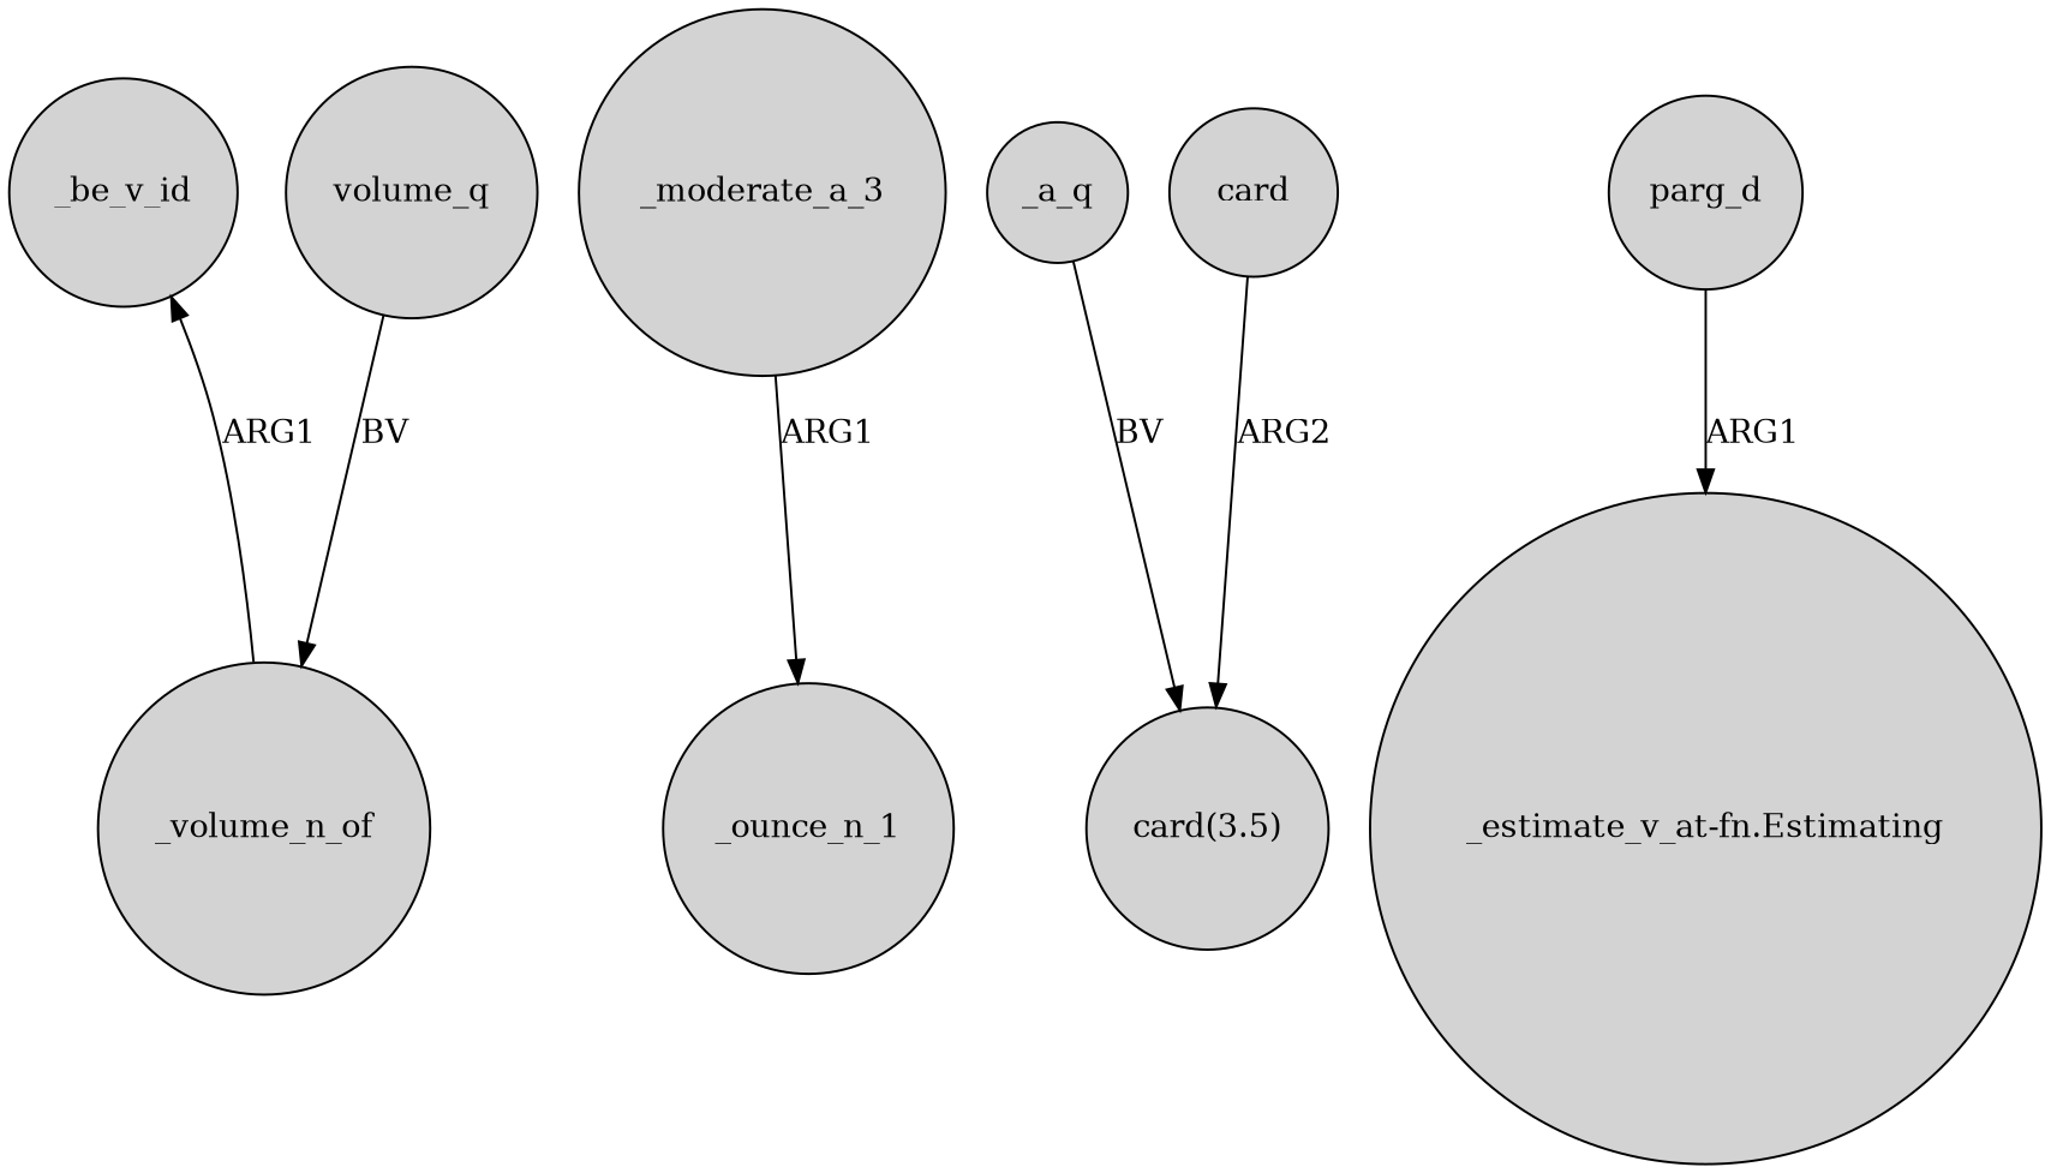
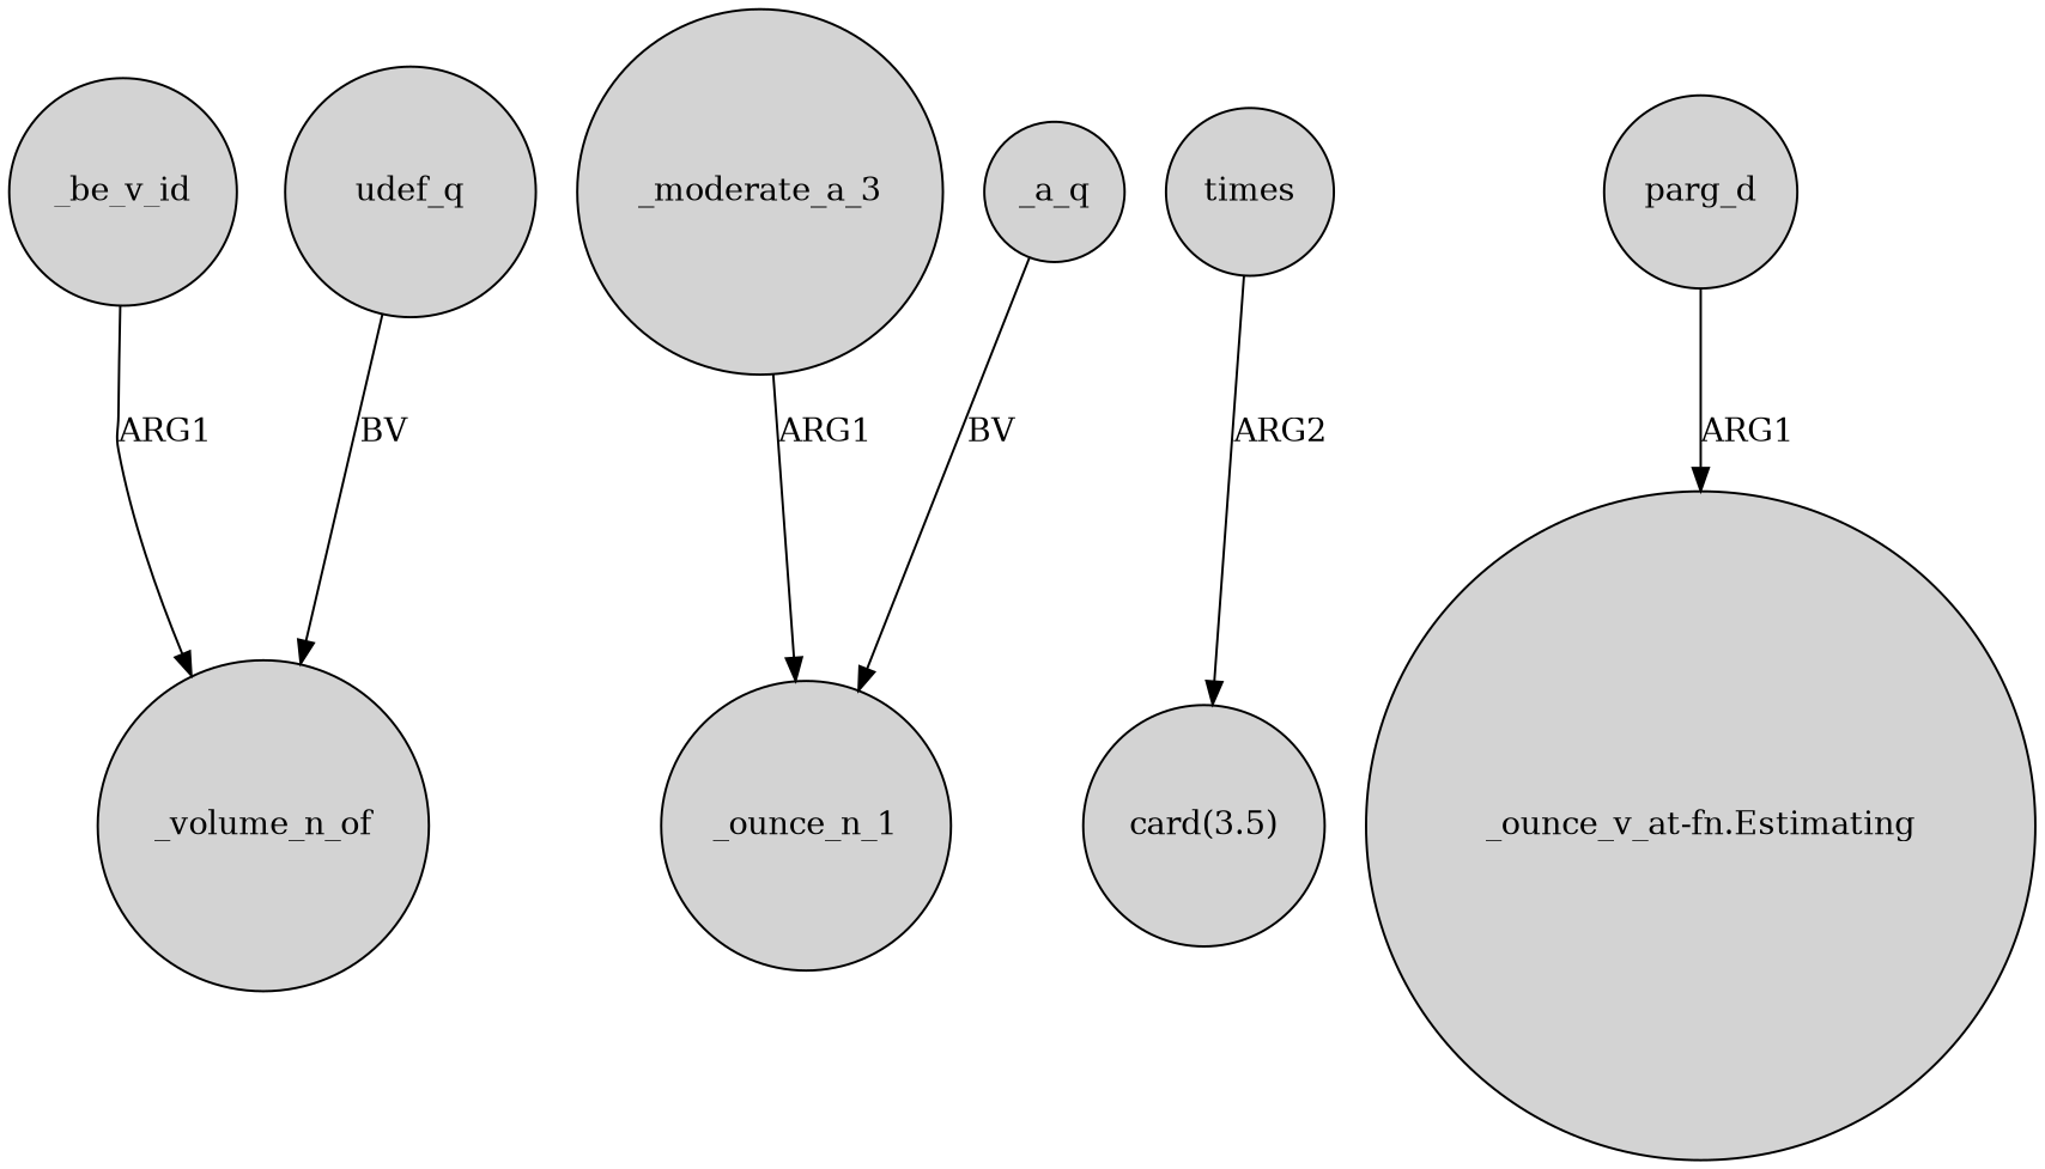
  digraph {
    node [shape=circle style=filled]
    _be_v_id
    _volume_n_of
    n3 [label=_moderate_a_3]
    _ounce_n_1
-   times [label=card]
+   times
    "card(3.5)"
    _a_q
    parg_d
-   "_estimate_v_at-fn.Estimating"
-   udef_q [label=volume_q]
-   _volume_n_of -> _be_v_id [label=ARG1]
+   "_estimate_v_at-fn.Estimating" [label="_ounce_v_at-fn.Estimating"]
+   udef_q
+   _be_v_id -> _volume_n_of [label=ARG1]
    n3 -> _ounce_n_1 [label=ARG1]
    times -> "card(3.5)" [label=ARG2]
-   _a_q -> "card(3.5)" [label=BV]
+   _a_q -> _ounce_n_1 [label=BV]
    parg_d -> "_estimate_v_at-fn.Estimating" [label=ARG1]
    udef_q -> _volume_n_of [label=BV]
  }
